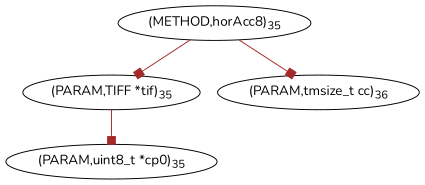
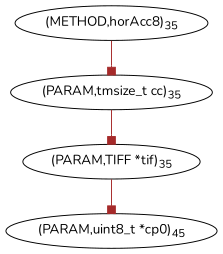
  digraph {
    fontname=Nunito
    node [fontname=Nunito]
    edge [arrowhead=box color=brown fontname=Nunito]
    n1 [label=<(METHOD,horAcc8)<SUB>35</SUB>>]
    n2 [label=<(PARAM,TIFF *tif)<SUB>35</SUB>>]
-   n3 [label=<(PARAM,tmsize_t cc)<SUB>36</SUB>>]
-   n4 [label=<(PARAM,uint8_t *cp0)<SUB>35</SUB>>]
-   n1 -> n2
+   n3 [label=<(PARAM,tmsize_t cc)<SUB>35</SUB>>]
+   n4 [label=<(PARAM,uint8_t *cp0)<SUB>45</SUB>>]
+   n3 -> n2
    n1 -> n3
    n2 -> n4
  }
